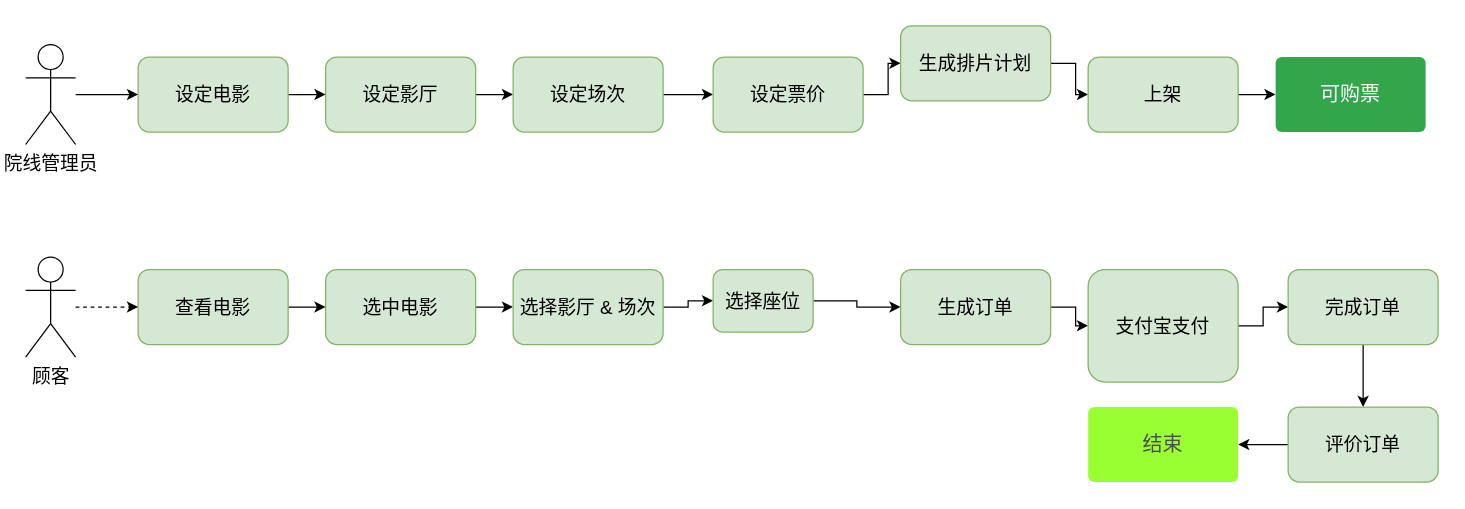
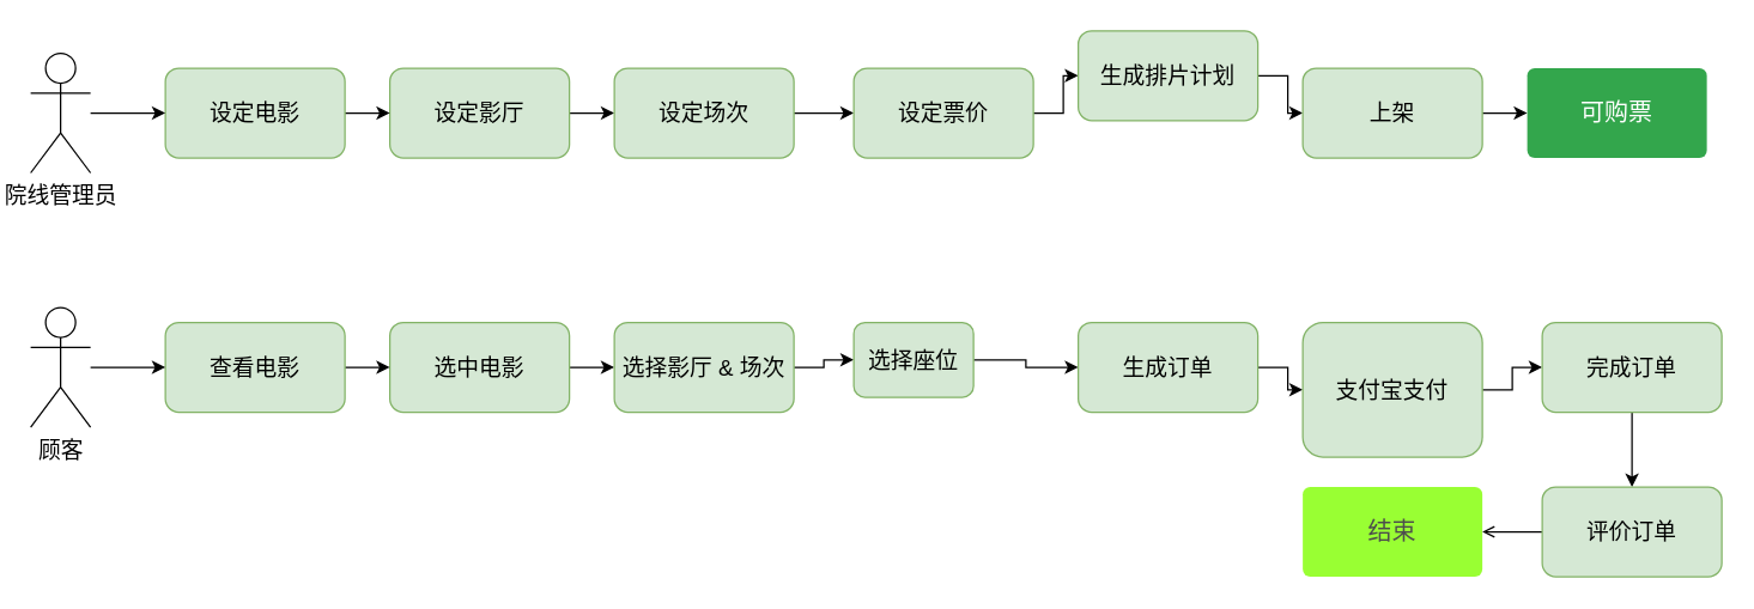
  <mxCell id="0" />
  <mxCell id="1" parent="0" />
  <mxCell id="2" value="" style="edgeStyle=orthogonalEdgeStyle;rounded=0;orthogonalLoop=1;jettySize=auto;html=1;fontSize=15;" edge="1" parent="1" source="3" target="5"><mxGeometry relative="1" as="geometry" /></mxCell>
  <mxCell id="3" value="设定影厅" style="rounded=1;whiteSpace=wrap;html=1;fontSize=15;fillColor=#d5e8d4;strokeColor=#82b366;" vertex="1" parent="1"><mxGeometry x="260" y="45" width="120" height="60" as="geometry" /></mxCell>
  <mxCell id="4" value="" style="edgeStyle=orthogonalEdgeStyle;rounded=0;orthogonalLoop=1;jettySize=auto;html=1;fontSize=15;" edge="1" parent="1" source="5" target="9"><mxGeometry relative="1" as="geometry" /></mxCell>
  <mxCell id="5" value="设定场次" style="rounded=1;whiteSpace=wrap;html=1;fontSize=15;fillColor=#d5e8d4;strokeColor=#82b366;" vertex="1" parent="1"><mxGeometry x="410" y="45" width="120" height="60" as="geometry" /></mxCell>
  <mxCell id="6" value="" style="edgeStyle=orthogonalEdgeStyle;rounded=0;orthogonalLoop=1;jettySize=auto;html=1;fontSize=15;" edge="1" parent="1" source="7" target="3"><mxGeometry relative="1" as="geometry" /></mxCell>
  <mxCell id="7" value="设定电影" style="rounded=1;whiteSpace=wrap;html=1;fontSize=15;fillColor=#d5e8d4;strokeColor=#82b366;" vertex="1" parent="1"><mxGeometry x="110" y="45" width="120" height="60" as="geometry" /></mxCell>
  <mxCell id="8" value="" style="edgeStyle=orthogonalEdgeStyle;rounded=0;orthogonalLoop=1;jettySize=auto;html=1;fontSize=15;" edge="1" parent="1" source="9" target="11"><mxGeometry relative="1" as="geometry" /></mxCell>
  <mxCell id="9" value="设定票价" style="rounded=1;whiteSpace=wrap;html=1;fontSize=15;fillColor=#d5e8d4;strokeColor=#82b366;" vertex="1" parent="1"><mxGeometry x="570" y="45" width="120" height="60" as="geometry" /></mxCell>
  <mxCell id="10" value="" style="edgeStyle=orthogonalEdgeStyle;rounded=0;orthogonalLoop=1;jettySize=auto;html=1;fontSize=15;" edge="1" parent="1" source="11" target="13"><mxGeometry relative="1" as="geometry" /></mxCell>
  <mxCell id="11" value="生成排片计划" style="rounded=1;whiteSpace=wrap;html=1;fontSize=15;fillColor=#d5e8d4;strokeColor=#82b366;" vertex="1" parent="1"><mxGeometry x="720" y="20" width="120" height="60" as="geometry" /></mxCell>
  <mxCell id="12" value="" style="edgeStyle=orthogonalEdgeStyle;rounded=0;orthogonalLoop=1;jettySize=auto;html=1;fontSize=15;" edge="1" parent="1" source="13" target="16"><mxGeometry relative="1" as="geometry" /></mxCell>
  <mxCell id="13" value="上架" style="rounded=1;whiteSpace=wrap;html=1;fontSize=15;fillColor=#d5e8d4;strokeColor=#82b366;" vertex="1" parent="1"><mxGeometry x="870" y="45" width="120" height="60" as="geometry" /></mxCell>
  <mxCell id="14" value="" style="edgeStyle=orthogonalEdgeStyle;rounded=0;orthogonalLoop=1;jettySize=auto;html=1;fontSize=15;" edge="1" parent="1" source="15" target="7"><mxGeometry relative="1" as="geometry" /></mxCell>
  <mxCell id="15" value="院线管理员" style="shape=umlActor;verticalLabelPosition=bottom;verticalAlign=top;html=1;outlineConnect=0;fontSize=15;" vertex="1" parent="1"><mxGeometry x="20" y="35" width="40" height="80" as="geometry" /></mxCell>
  <mxCell id="16" value="可购票" style="html=1;shadow=0;dashed=0;shape=mxgraph.bootstrap.rrect;rSize=5;strokeColor=none;strokeWidth=1;fillColor=#33A64C;fontColor=#FFFFFF;whiteSpace=wrap;align=center;verticalAlign=middle;spacingLeft=0;fontStyle=0;fontSize=16;spacing=5;" vertex="1" parent="1"><mxGeometry x="1020" y="45" width="120" height="60" as="geometry" /></mxCell>
  <mxCell id="17" value="" style="edgeStyle=orthogonalEdgeStyle;rounded=0;orthogonalLoop=1;jettySize=auto;html=1;fontSize=15;" edge="1" parent="1" source="18" target="20"><mxGeometry relative="1" as="geometry" /></mxCell>
  <mxCell id="18" value="选中电影" style="rounded=1;whiteSpace=wrap;html=1;fontSize=15;fillColor=#d5e8d4;strokeColor=#82b366;" vertex="1" parent="1"><mxGeometry x="260" y="215" width="120" height="60" as="geometry" /></mxCell>
  <mxCell id="19" value="" style="edgeStyle=orthogonalEdgeStyle;rounded=0;orthogonalLoop=1;jettySize=auto;html=1;fontSize=15;" edge="1" parent="1" source="20" target="24"><mxGeometry relative="1" as="geometry" /></mxCell>
  <mxCell id="20" value="选择影厅 &amp;amp; 场次" style="rounded=1;whiteSpace=wrap;html=1;fontSize=15;fillColor=#d5e8d4;strokeColor=#82b366;" vertex="1" parent="1"><mxGeometry x="410" y="215" width="120" height="60" as="geometry" /></mxCell>
  <mxCell id="21" value="" style="edgeStyle=orthogonalEdgeStyle;rounded=0;orthogonalLoop=1;jettySize=auto;html=1;fontSize=15;" edge="1" parent="1" source="22" target="18"><mxGeometry relative="1" as="geometry" /></mxCell>
  <mxCell id="22" value="查看电影" style="rounded=1;whiteSpace=wrap;html=1;fontSize=15;fillColor=#d5e8d4;strokeColor=#82b366;" vertex="1" parent="1"><mxGeometry x="110" y="215" width="120" height="60" as="geometry" /></mxCell>
  <mxCell id="23" value="" style="edgeStyle=orthogonalEdgeStyle;rounded=0;orthogonalLoop=1;jettySize=auto;html=1;fontSize=15;" edge="1" parent="1" source="24" target="26"><mxGeometry relative="1" as="geometry" /></mxCell>
  <mxCell id="24" value="选择座位" style="rounded=1;whiteSpace=wrap;html=1;fontSize=15;fillColor=#d5e8d4;strokeColor=#82b366;" vertex="1" parent="1"><mxGeometry x="570" y="215" width="80" height="50" as="geometry" /></mxCell>
  <mxCell id="25" value="" style="edgeStyle=orthogonalEdgeStyle;rounded=0;orthogonalLoop=1;jettySize=auto;html=1;fontSize=15;" edge="1" parent="1" source="26" target="28"><mxGeometry relative="1" as="geometry" /></mxCell>
  <mxCell id="26" value="生成订单" style="rounded=1;whiteSpace=wrap;html=1;fontSize=15;fillColor=#d5e8d4;strokeColor=#82b366;" vertex="1" parent="1"><mxGeometry x="720" y="215" width="120" height="60" as="geometry" /></mxCell>
  <mxCell id="27" value="" style="edgeStyle=orthogonalEdgeStyle;rounded=0;orthogonalLoop=1;jettySize=auto;html=1;fontSize=15;fontColor=#4D4D4D;" edge="1" parent="1" source="28" target="33"><mxGeometry relative="1" as="geometry" /></mxCell>
  <mxCell id="28" value="支付宝支付" style="rounded=1;whiteSpace=wrap;html=1;fontSize=15;fillColor=#d5e8d4;strokeColor=#82b366;" vertex="1" parent="1"><mxGeometry x="870" y="215" width="120" height="90" as="geometry" /></mxCell>
- <mxCell id="29" value="" style="edgeStyle=orthogonalEdgeStyle;rounded=0;orthogonalLoop=1;jettySize=auto;html=1;fontSize=15;dashed=1;" edge="1" parent="1" source="30" target="22"><mxGeometry relative="1" as="geometry" /></mxCell>
+ <mxCell id="29" value="" style="edgeStyle=orthogonalEdgeStyle;rounded=0;orthogonalLoop=1;jettySize=auto;html=1;fontSize=15;" edge="1" parent="1" source="30" target="22"><mxGeometry relative="1" as="geometry" /></mxCell>
  <mxCell id="30" value="顾客" style="shape=umlActor;verticalLabelPosition=bottom;verticalAlign=top;html=1;outlineConnect=0;fontSize=15;" vertex="1" parent="1"><mxGeometry x="20" y="205" width="40" height="80" as="geometry" /></mxCell>
  <mxCell id="31" value="结束" style="html=1;shadow=0;dashed=0;shape=mxgraph.bootstrap.rrect;rSize=5;strokeColor=none;strokeWidth=1;fillColor=#99FF33;fontColor=#4D4D4D;whiteSpace=wrap;align=center;verticalAlign=middle;spacingLeft=0;fontStyle=0;fontSize=16;spacing=5;" vertex="1" parent="1"><mxGeometry x="870" y="325" width="120" height="60" as="geometry" /></mxCell>
  <mxCell id="32" value="" style="edgeStyle=orthogonalEdgeStyle;rounded=0;orthogonalLoop=1;jettySize=auto;html=1;fontSize=15;fontColor=#4D4D4D;" edge="1" parent="1" source="33" target="35"><mxGeometry relative="1" as="geometry" /></mxCell>
  <mxCell id="33" value="完成订单" style="rounded=1;whiteSpace=wrap;html=1;fontSize=15;fillColor=#d5e8d4;strokeColor=#82b366;" vertex="1" parent="1"><mxGeometry x="1030" y="215" width="120" height="60" as="geometry" /></mxCell>
- <mxCell id="34" value="" style="edgeStyle=orthogonalEdgeStyle;rounded=0;orthogonalLoop=1;jettySize=auto;html=1;fontSize=15;fontColor=#4D4D4D;" edge="1" parent="1" source="35" target="31"><mxGeometry relative="1" as="geometry" /></mxCell>
+ <mxCell id="34" value="" style="edgeStyle=orthogonalEdgeStyle;rounded=0;orthogonalLoop=1;jettySize=auto;html=1;fontSize=15;fontColor=#4D4D4D;endArrow=open;" edge="1" parent="1" source="35" target="31"><mxGeometry relative="1" as="geometry" /></mxCell>
  <mxCell id="35" value="评价订单" style="rounded=1;whiteSpace=wrap;html=1;fontSize=15;fillColor=#d5e8d4;strokeColor=#82b366;" vertex="1" parent="1"><mxGeometry x="1030" y="325" width="120" height="60" as="geometry" /></mxCell>
